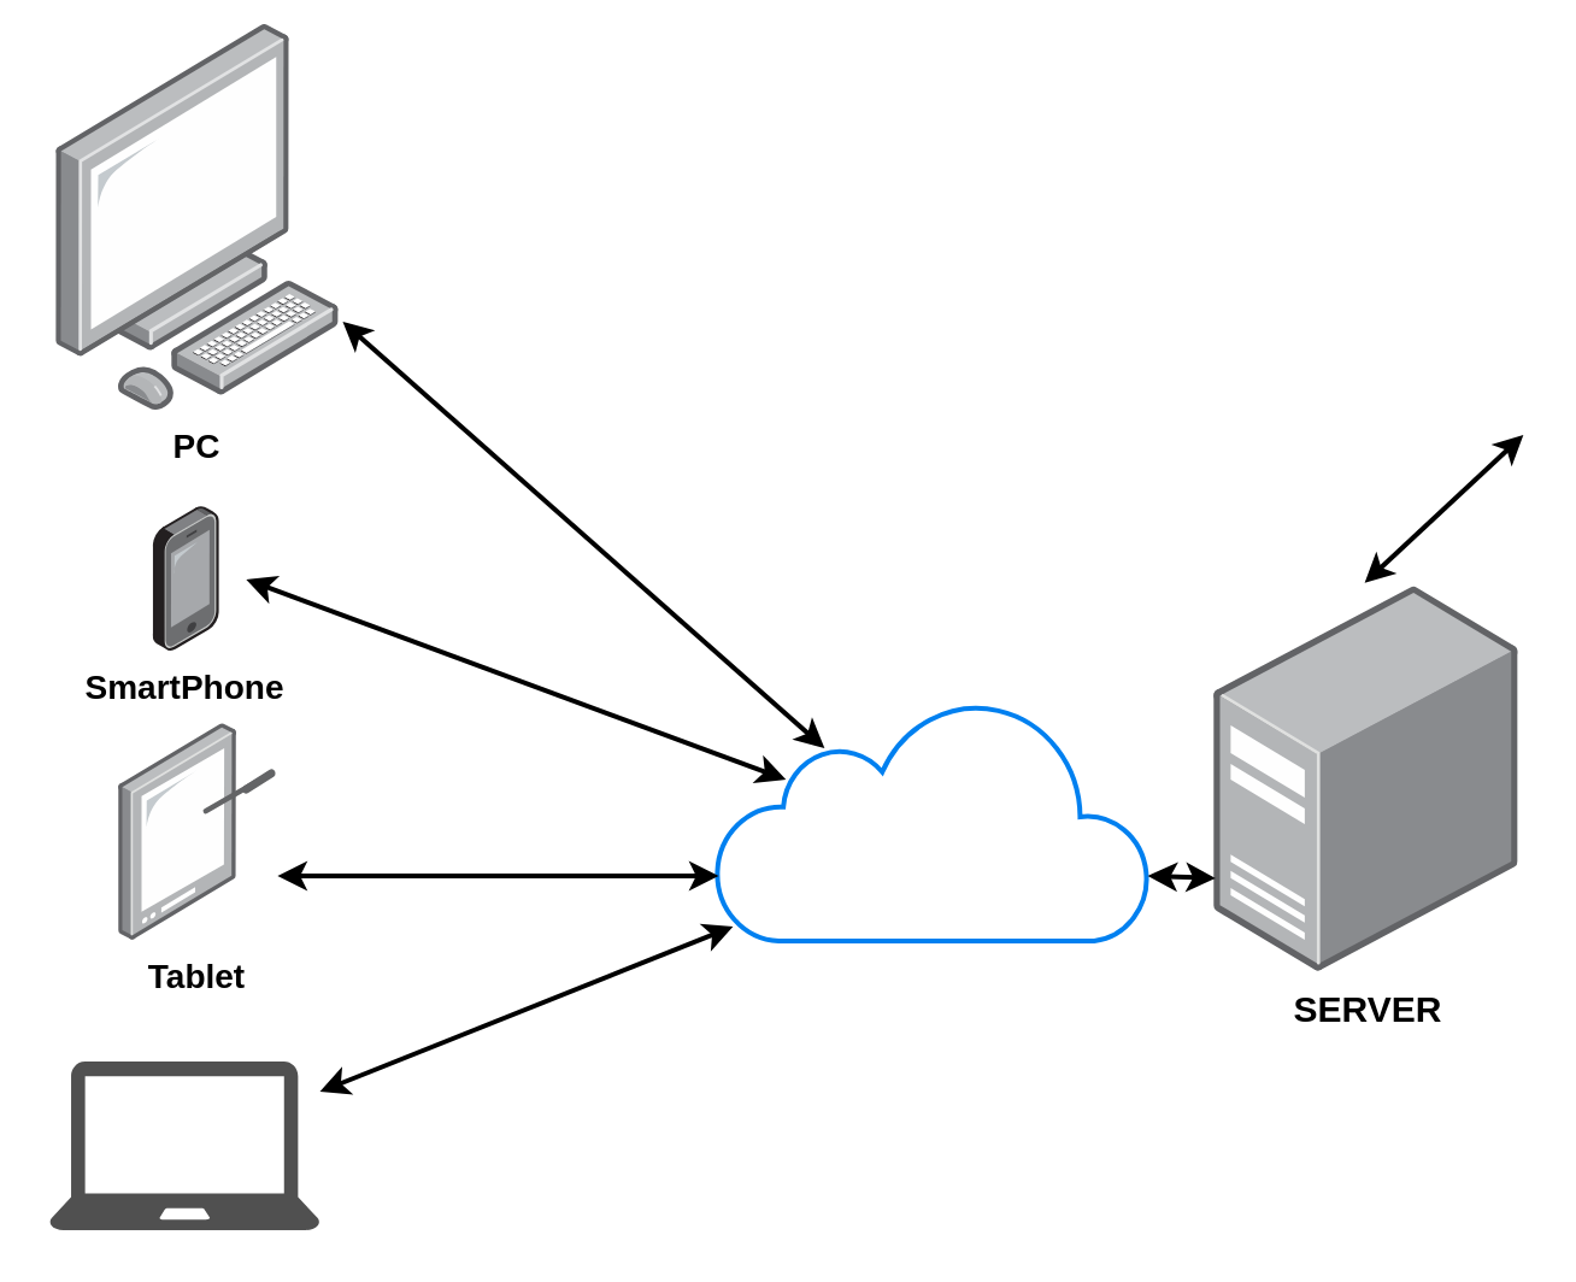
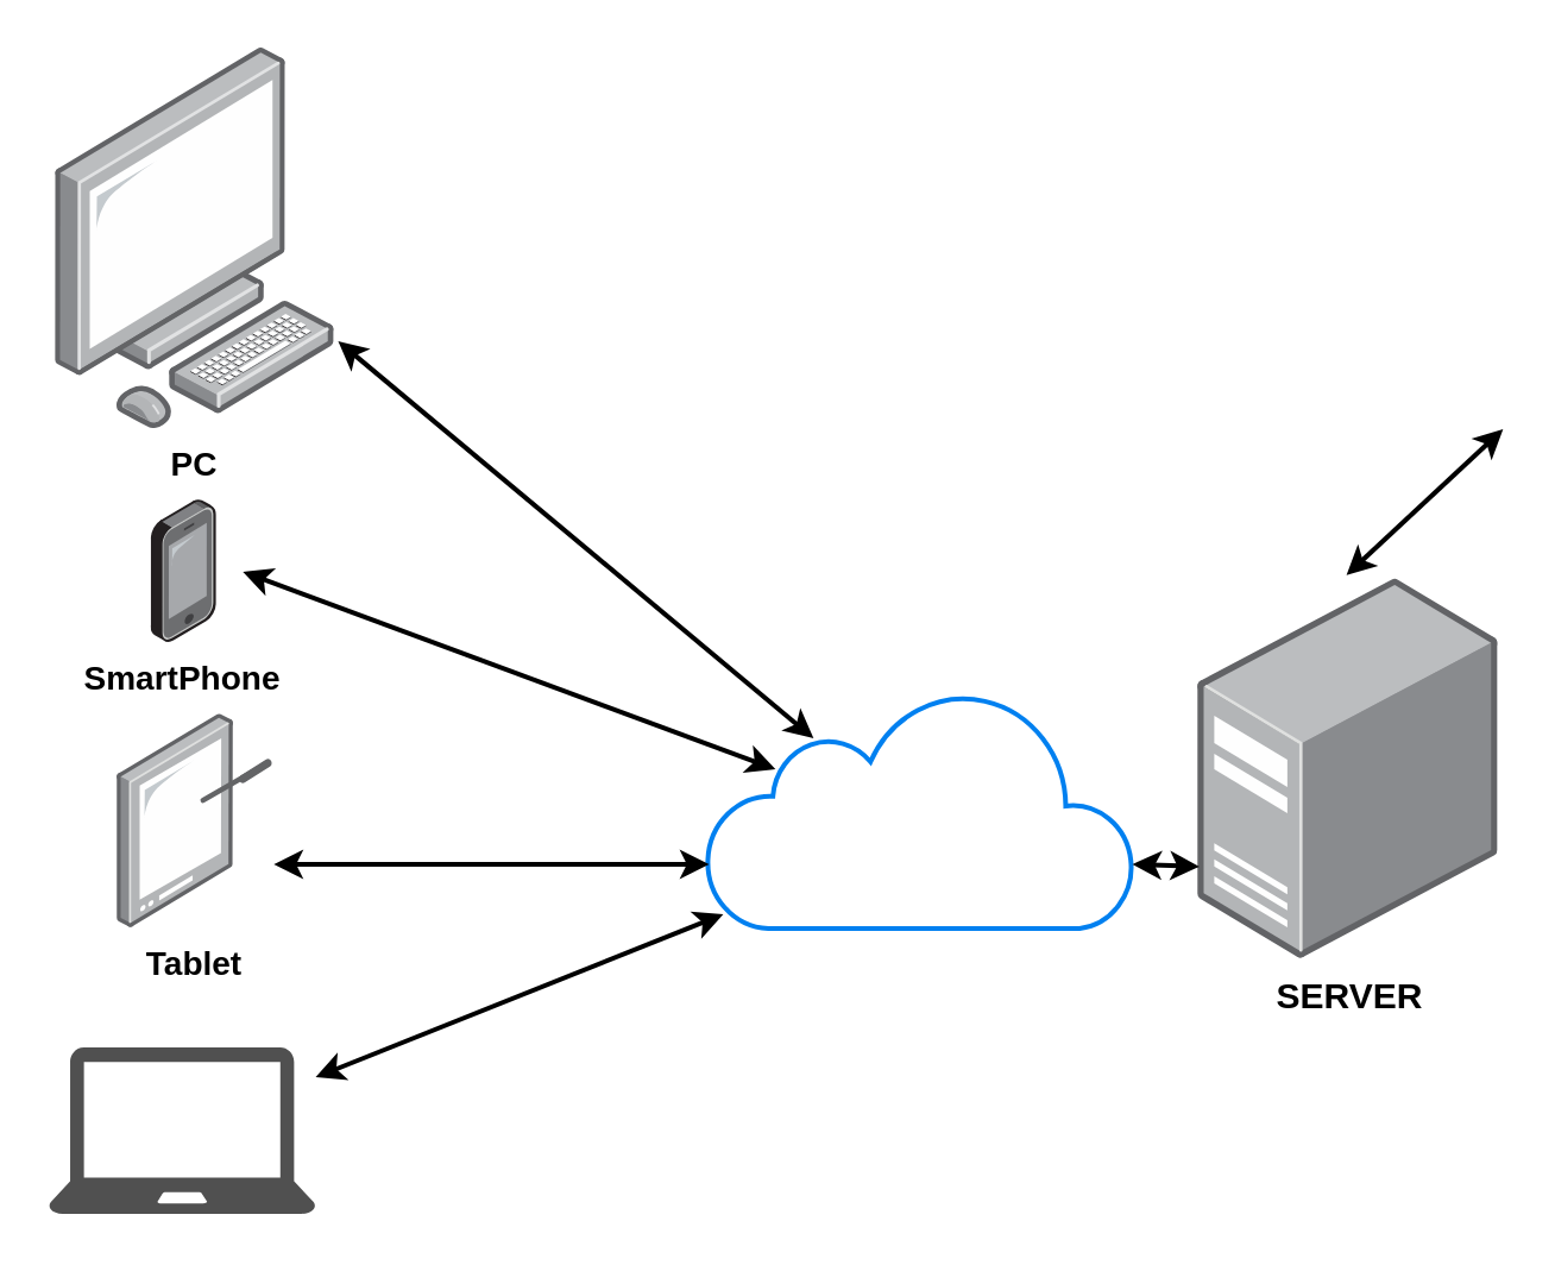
  <mxCell id="0" />
  <mxCell id="1" parent="0" />
- <mxCell id="2" value="&lt;font style=&quot;font-size: 14px&quot;&gt;&lt;b&gt;PC&lt;/b&gt;&lt;/font&gt;" style="points=[];aspect=fixed;html=1;align=center;shadow=0;dashed=0;image;image=img/lib/allied_telesis/computer_and_terminals/Personal_Computer.svg;flipH=1;" parent="1" vertex="1"><mxGeometry x="21.68" y="10" width="118.05" height="160" as="geometry" /></mxCell>
+ <mxCell id="2" value="&lt;font style=&quot;font-size: 14px&quot;&gt;&lt;b&gt;PC&lt;/b&gt;&lt;/font&gt;" style="points=[];aspect=fixed;html=1;align=center;shadow=0;dashed=0;image;image=img/lib/allied_telesis/computer_and_terminals/Personal_Computer.svg;flipH=1;" parent="1" vertex="1"><mxGeometry x="21.68" y="20" width="118.05" height="160" as="geometry" /></mxCell>
  <mxCell id="3" value="&lt;span style=&quot;font-size: 15px&quot;&gt;&lt;b&gt;SERVER&lt;/b&gt;&lt;/span&gt;" style="points=[];aspect=fixed;html=1;align=center;shadow=0;dashed=0;image;image=img/lib/allied_telesis/computer_and_terminals/Server_Desktop.svg;" parent="1" vertex="1"><mxGeometry x="503.58" y="243" width="126.21" height="160" as="geometry" /></mxCell>
  <mxCell id="4" value="&lt;font style=&quot;font-size: 14px&quot;&gt;&lt;b&gt;SmartPhone&lt;/b&gt;&lt;/font&gt;" style="points=[];aspect=fixed;html=1;align=center;shadow=0;dashed=0;image;image=img/lib/allied_telesis/computer_and_terminals/Smartphone.svg;flipV=0;flipH=1;" parent="1" vertex="1"><mxGeometry x="62.37" y="210" width="27.51" height="60" as="geometry" /></mxCell>
  <mxCell id="5" value="&lt;font style=&quot;font-size: 14px&quot;&gt;&lt;b&gt;Tablet&lt;/b&gt;&lt;/font&gt;" style="points=[];aspect=fixed;html=1;align=center;shadow=0;dashed=0;image;image=img/lib/allied_telesis/computer_and_terminals/Tablet_Alternative.svg;flipH=1;" parent="1" vertex="1"><mxGeometry x="48.08" y="300" width="65.25" height="90" as="geometry" /></mxCell>
  <mxCell id="6" value="" style="group" parent="1" vertex="1" connectable="0"><mxGeometry x="296.68" y="290" width="180" height="100" as="geometry" /></mxCell>
  <mxCell id="7" value="" style="html=1;verticalLabelPosition=bottom;align=center;labelBackgroundColor=#ffffff;verticalAlign=top;strokeWidth=2;strokeColor=#0080F0;shadow=0;dashed=0;shape=mxgraph.ios7.icons.cloud;" parent="6" vertex="1"><mxGeometry width="180" height="100" as="geometry" /></mxCell>
  <mxCell id="8" value="" style="endArrow=classic;startArrow=classic;html=1;exitX=-0.017;exitY=0.769;exitDx=0;exitDy=0;exitPerimeter=0;strokeWidth=2;" parent="1" source="2" edge="1"><mxGeometry width="50" height="50" relative="1" as="geometry"><mxPoint x="231.68" y="300" as="sourcePoint" /><mxPoint x="341.68" y="310" as="targetPoint" /></mxGeometry></mxCell>
  <mxCell id="9" value="" style="endArrow=classic;startArrow=classic;html=1;entryX=0.161;entryY=0.33;entryDx=0;entryDy=0;entryPerimeter=0;strokeWidth=2;" parent="1" target="7" edge="1"><mxGeometry width="50" height="50" relative="1" as="geometry"><mxPoint x="101.68" y="240" as="sourcePoint" /><mxPoint x="291.68" y="240" as="targetPoint" /></mxGeometry></mxCell>
  <mxCell id="10" value="" style="endArrow=classic;startArrow=classic;html=1;entryX=0.006;entryY=0.73;entryDx=0;entryDy=0;entryPerimeter=0;strokeWidth=2;" parent="1" target="7" edge="1"><mxGeometry width="50" height="50" relative="1" as="geometry"><mxPoint x="114.68" y="363" as="sourcePoint" /><mxPoint x="241.68" y="280" as="targetPoint" /></mxGeometry></mxCell>
  <mxCell id="11" value="" style="pointerEvents=1;shadow=0;dashed=0;html=1;strokeColor=none;fillColor=#505050;labelPosition=center;verticalLabelPosition=bottom;verticalAlign=top;outlineConnect=0;align=center;shape=mxgraph.office.devices.laptop;" parent="1" vertex="1"><mxGeometry x="20" y="440" width="112.26" height="70" as="geometry" /></mxCell>
  <mxCell id="12" value="" style="endArrow=classic;startArrow=classic;html=1;entryX=0.039;entryY=0.94;entryDx=0;entryDy=0;entryPerimeter=0;strokeWidth=2;" parent="1" source="11" target="7" edge="1"><mxGeometry width="50" height="50" relative="1" as="geometry"><mxPoint x="124.68" y="373" as="sourcePoint" /><mxPoint x="307.76" y="373" as="targetPoint" /></mxGeometry></mxCell>
  <mxCell id="13" value="" style="endArrow=classic;startArrow=classic;html=1;entryX=0.003;entryY=0.756;entryDx=0;entryDy=0;entryPerimeter=0;strokeWidth=2;exitX=0.995;exitY=0.73;exitDx=0;exitDy=0;exitPerimeter=0;" parent="1" source="7" target="3" edge="1"><mxGeometry width="50" height="50" relative="1" as="geometry"><mxPoint x="481.68" y="364" as="sourcePoint" /><mxPoint x="307.76" y="373" as="targetPoint" /></mxGeometry></mxCell>
  <mxCell id="14" value="" style="endArrow=classic;startArrow=classic;html=1;strokeWidth=2;exitX=0.493;exitY=-0.01;exitDx=0;exitDy=0;exitPerimeter=0;" parent="1" source="3" edge="1"><mxGeometry width="50" height="50" relative="1" as="geometry"><mxPoint x="531.68" y="350" as="sourcePoint" /><mxPoint x="631.68" y="180" as="targetPoint" /></mxGeometry></mxCell>
